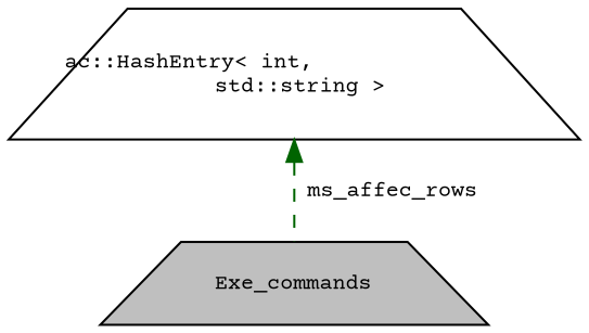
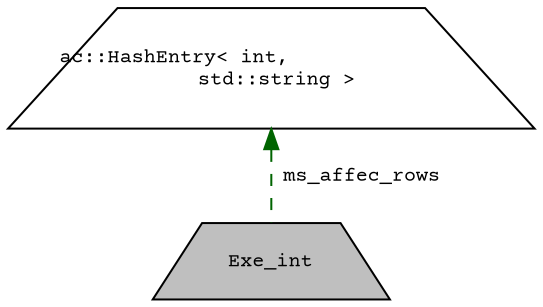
  digraph {
    fontname="Courier Prime"
    node [color=black fontname="Courier Prime" fontsize=10 shape=trapezium style=filled]
-   n1 [fillcolor=grey75 fontcolor=black height=0.2 label=Exe_commands width=0.4]
+   n1 [fillcolor=grey75 fontcolor=black height=0.2 label=Exe_int width=0.4]
    n2 [fillcolor=white height=0.2 label="ac::HashEntry\< int,\l std::string \>" width=0.4]
    n2 -> n1 [color=darkgreen dir=back fontname="Courier Prime" fontsize=10 label=" ms_affec_rows" labelfontname=Helvetica labelfontsize=10 style=dashed]
  }
